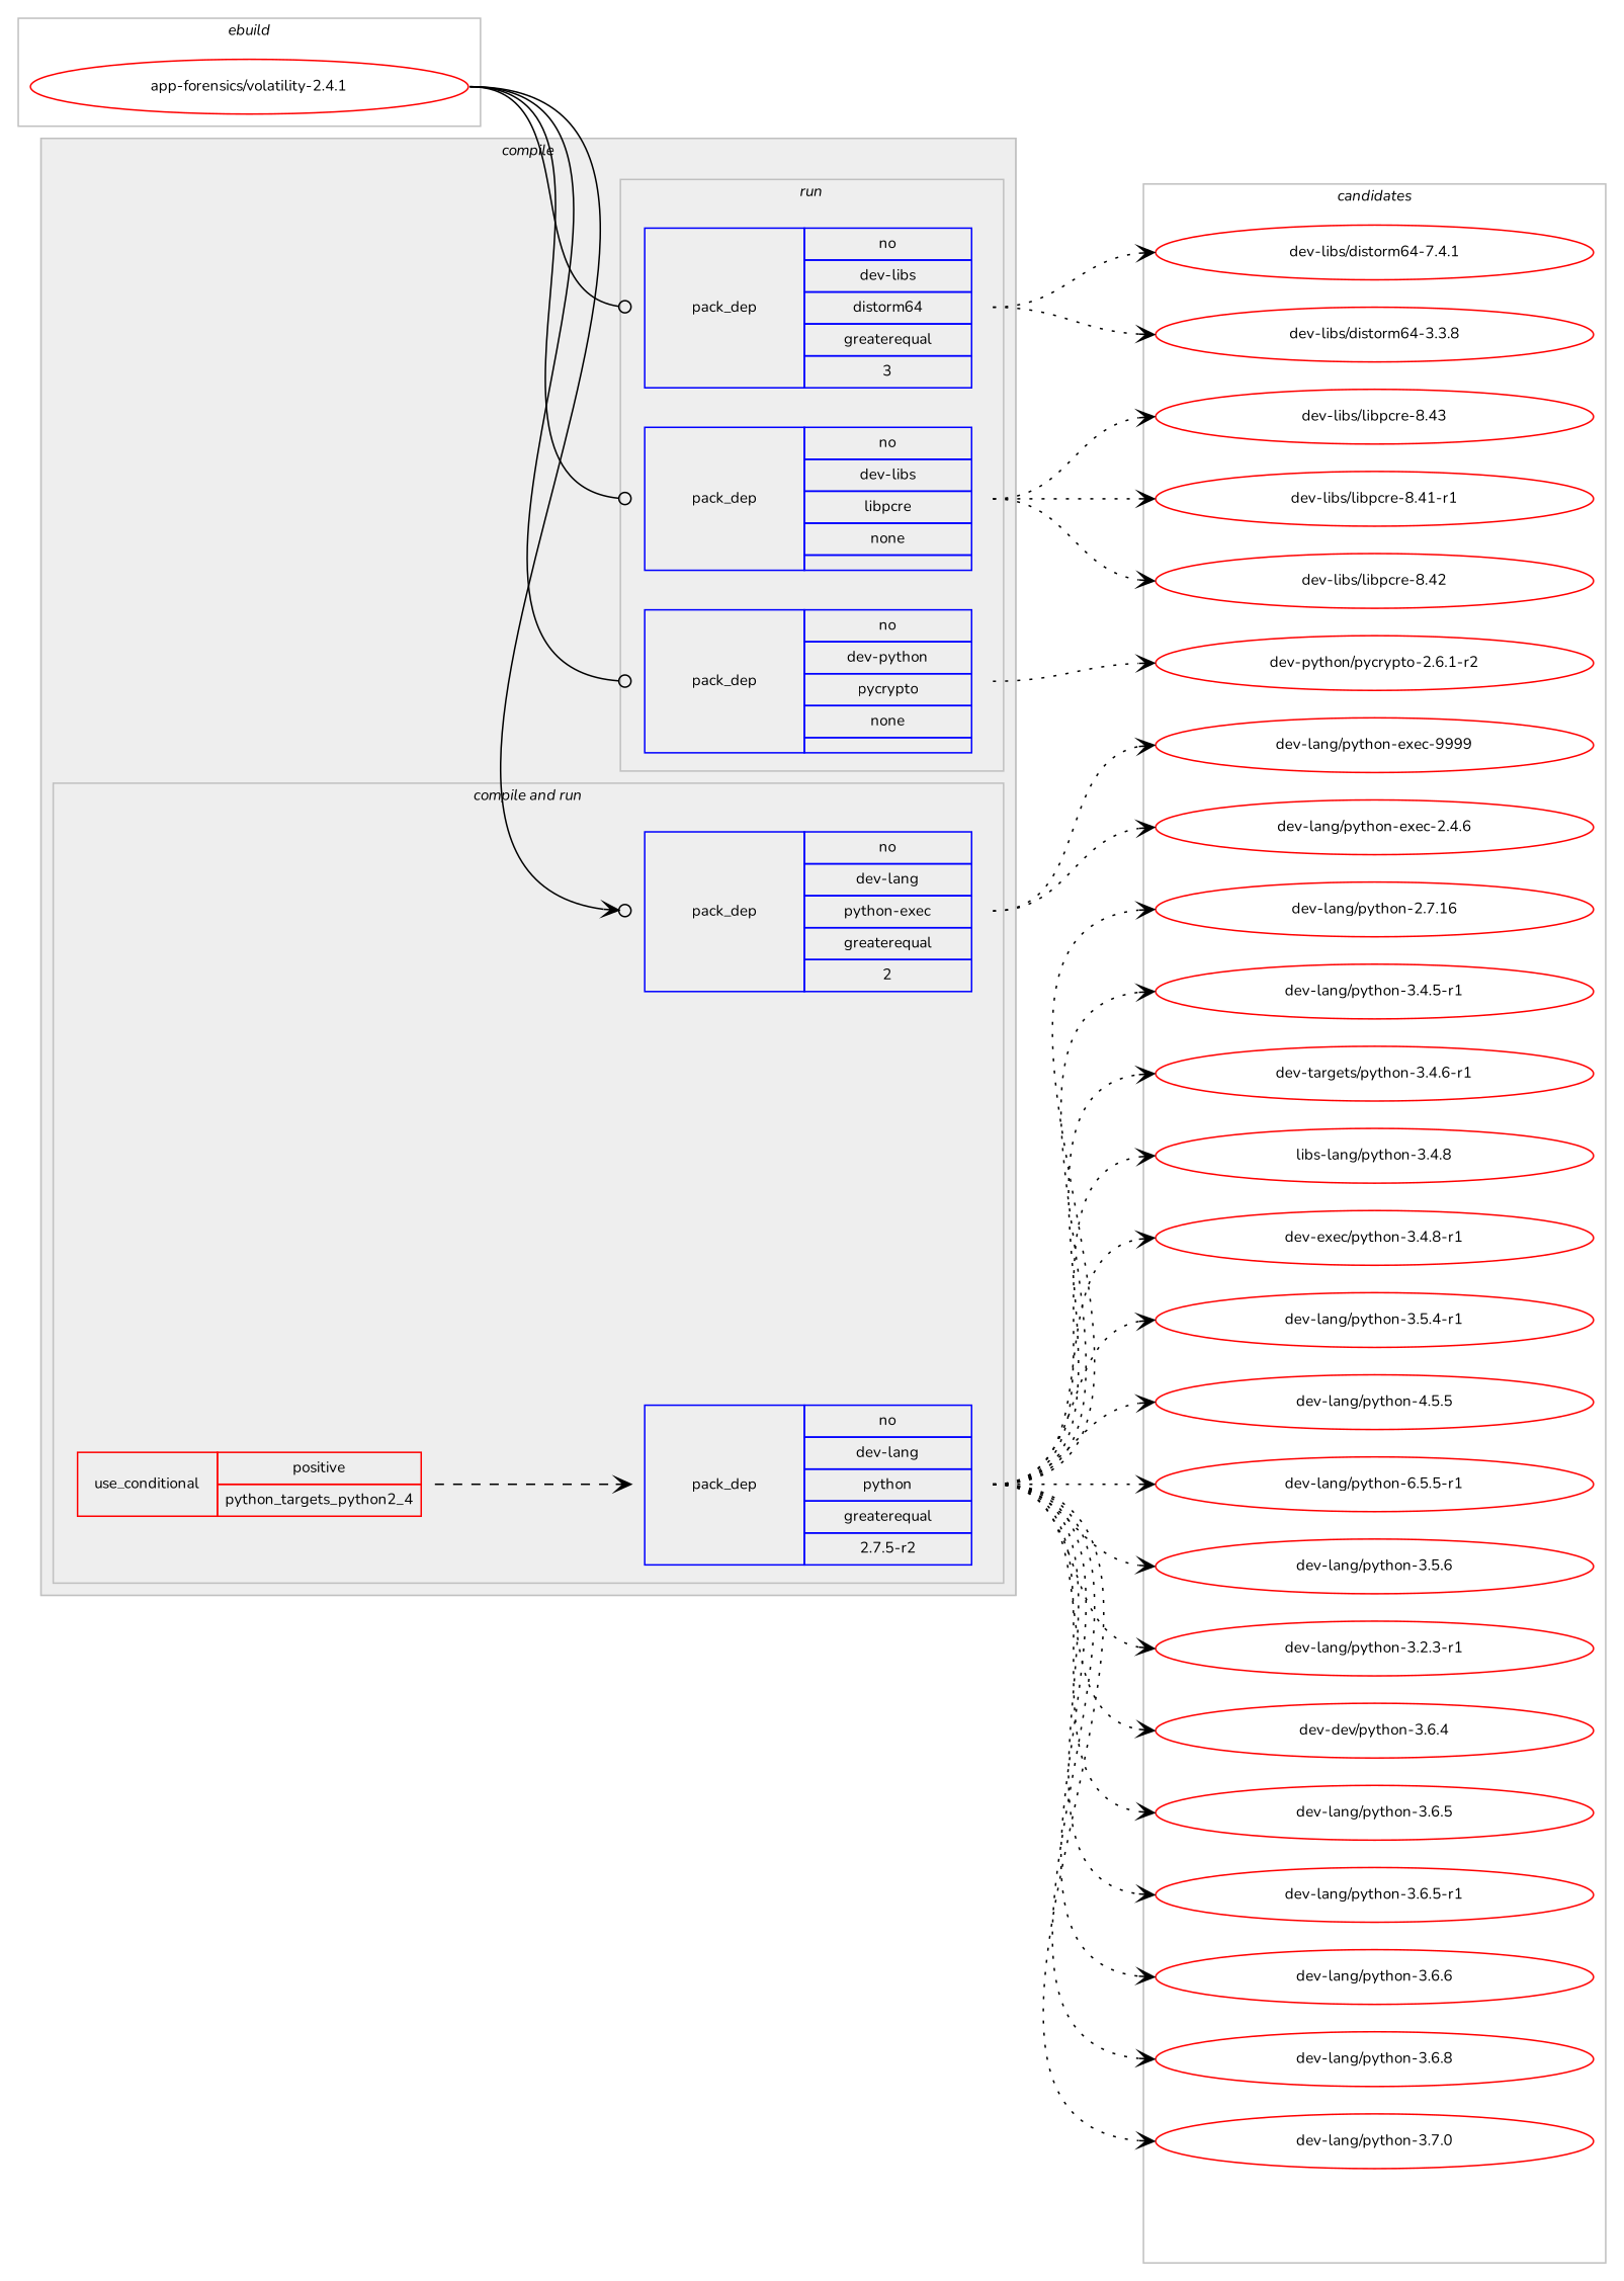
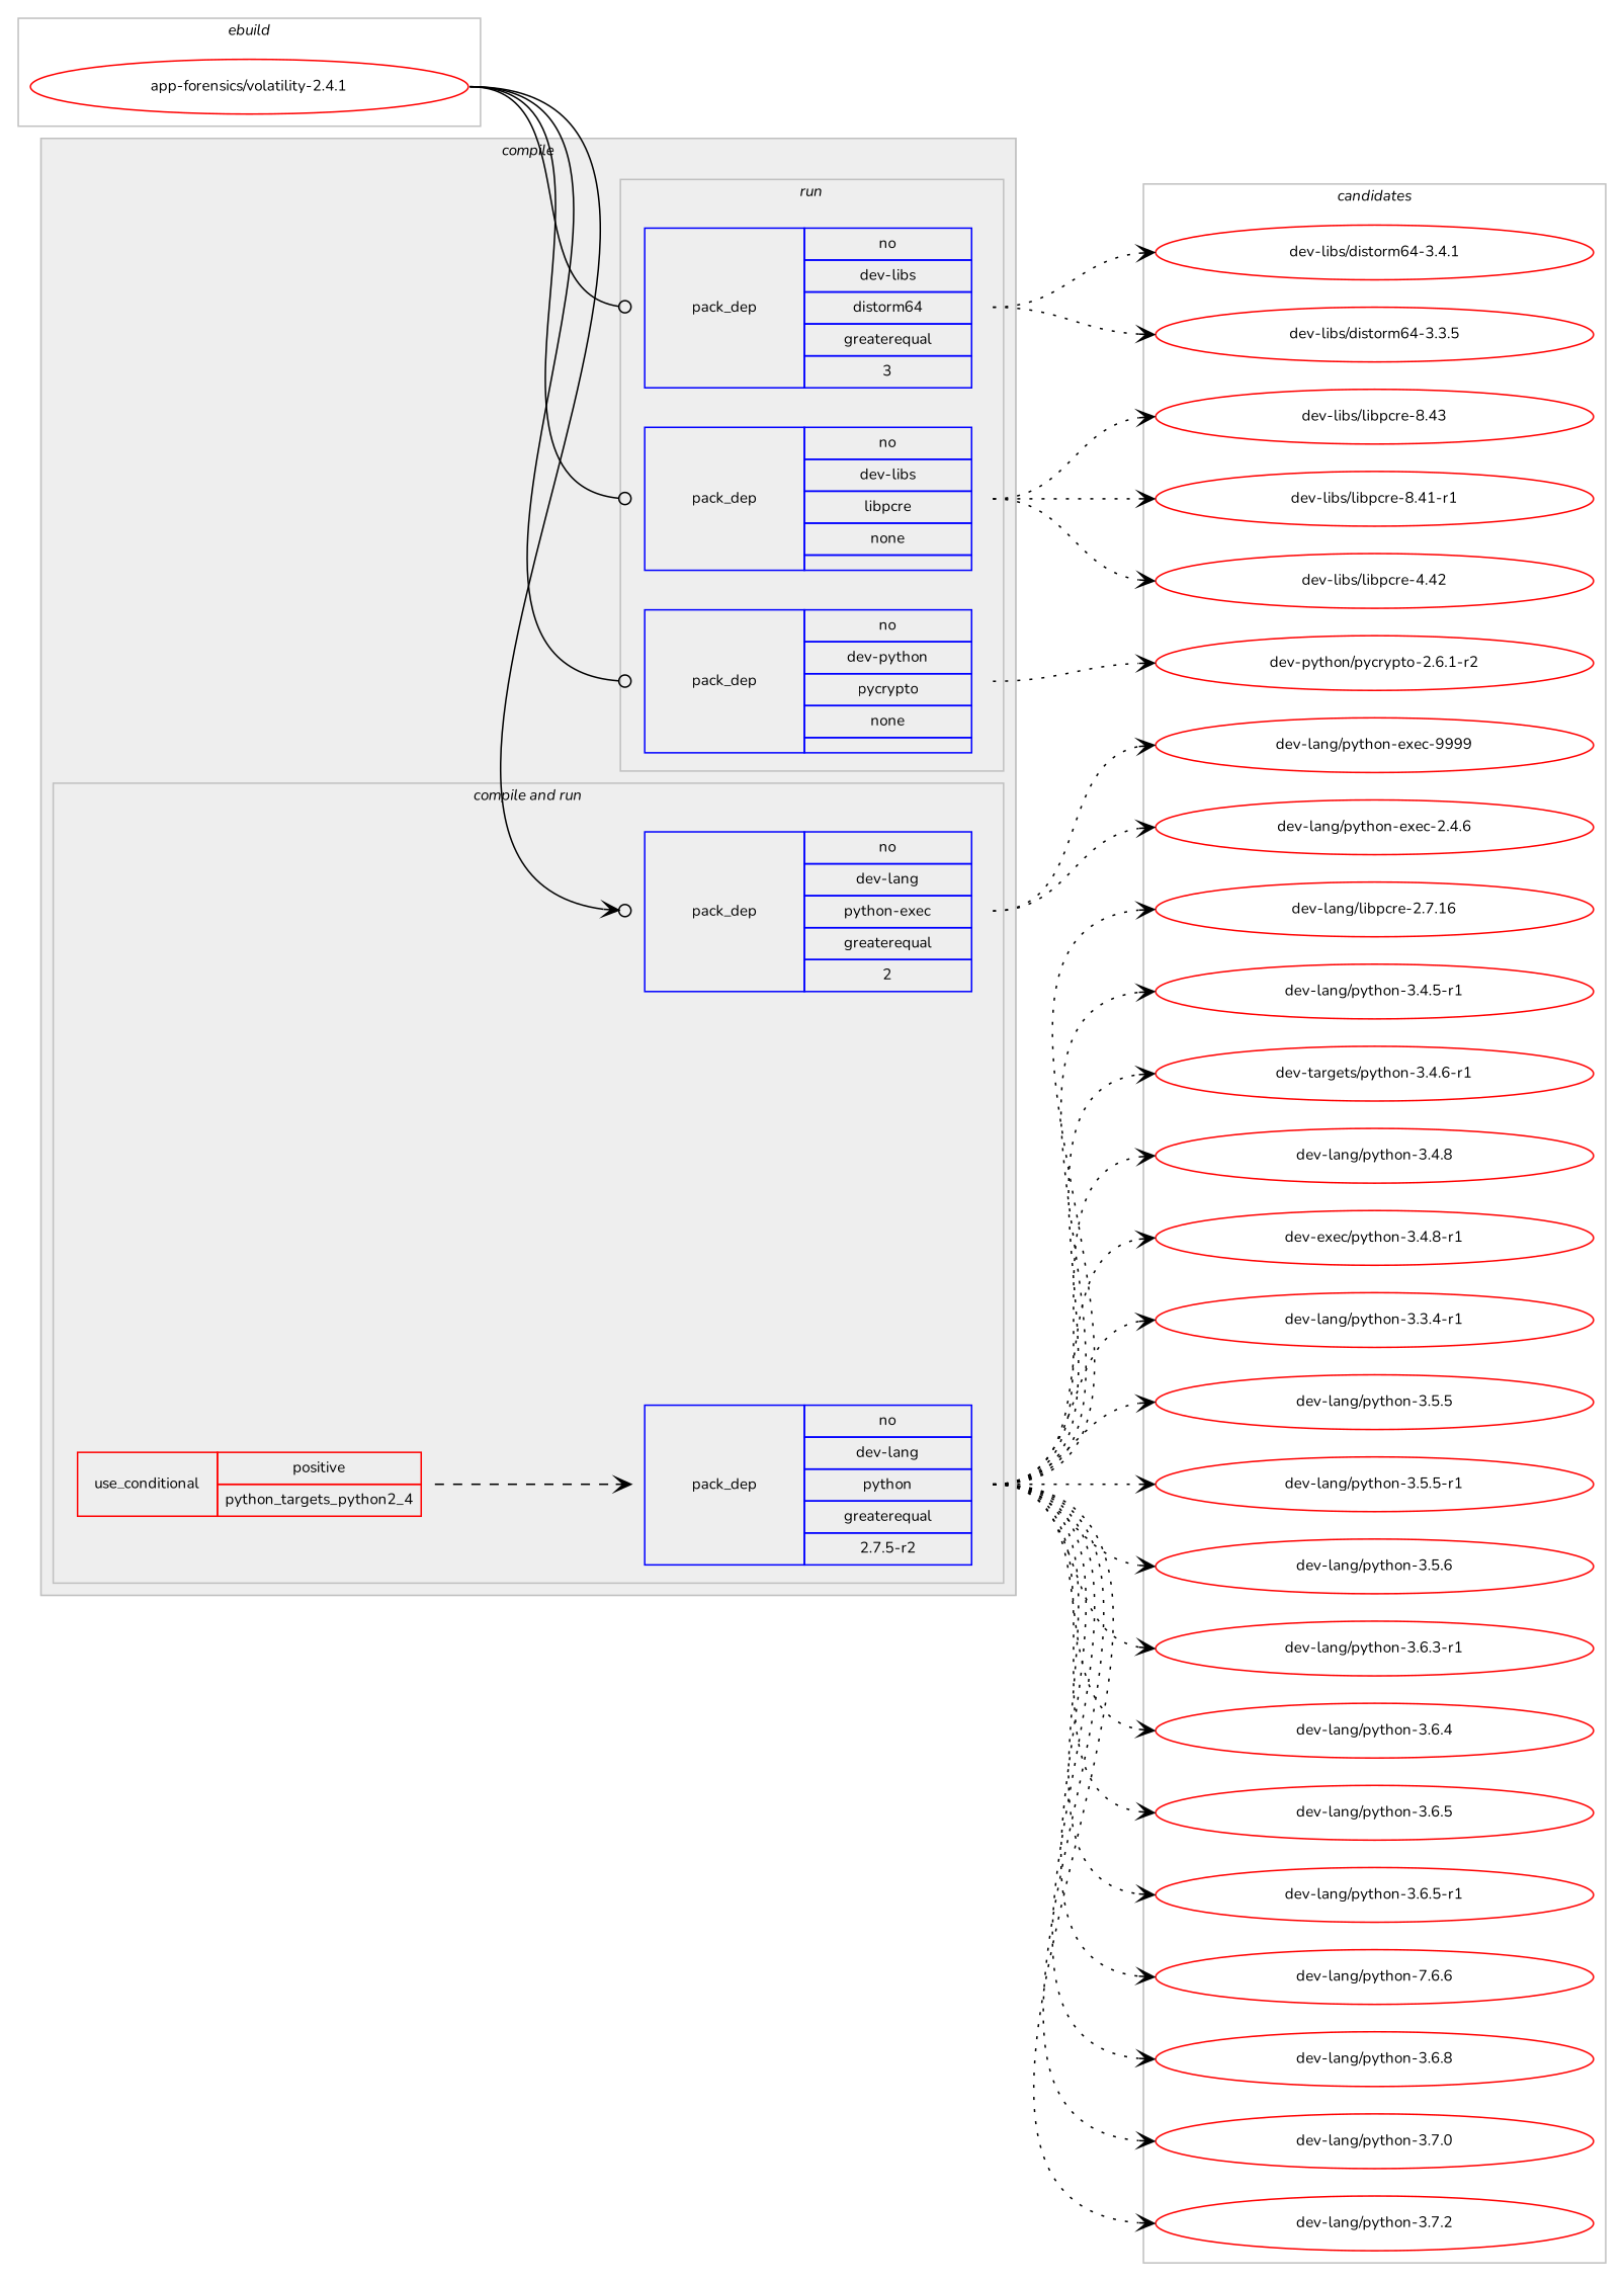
  digraph {
    compound=true
    concentrate=true
    fontname=Nunito
    fontsize=10
    newrank=true
    rankdir=LR
    ranksep=1.5
    node [color=red fontname=Nunito fontsize=10]
    edge [arrowhead=vee fontname=Nunito headport=w style=dotted tailport=e weight=100]
    n1 [label="app-forensics/volatility-2.4.1" width=4]
    n2 [color=blue label=<<TABLE BORDER="0" CELLBORDER="1" CELLSPACING="0" CELLPADDING="4" WIDTH="220"><TR><TD ROWSPAN="6" CELLPADDING="30">pack_dep</TD></TR><TR><TD WIDTH="110">no</TD></TR><TR><TD>dev-lang</TD></TR><TR><TD>python</TD></TR><TR><TD>greaterequal</TD></TR><TR><TD>2.7.5-r2</TD></TR></TABLE>> shape=none]
    n3 [label=<<TABLE BORDER="0" CELLBORDER="1" CELLSPACING="0" CELLPADDING="4"><TR><TD ROWSPAN="3" CELLPADDING="10">use_conditional</TD></TR><TR><TD>positive</TD></TR><TR><TD>python_targets_python2_4</TD></TR></TABLE>> shape=none]
    n4 [color=blue label=<<TABLE BORDER="0" CELLBORDER="1" CELLSPACING="0" CELLPADDING="4" WIDTH="220"><TR><TD ROWSPAN="6" CELLPADDING="30">pack_dep</TD></TR><TR><TD WIDTH="110">no</TD></TR><TR><TD>dev-lang</TD></TR><TR><TD>python-exec</TD></TR><TR><TD>greaterequal</TD></TR><TR><TD>2</TD></TR></TABLE>> shape=none]
    n5 [color=blue label=<<TABLE BORDER="0" CELLBORDER="1" CELLSPACING="0" CELLPADDING="4" WIDTH="220"><TR><TD ROWSPAN="6" CELLPADDING="30">pack_dep</TD></TR><TR><TD WIDTH="110">no</TD></TR><TR><TD>dev-libs</TD></TR><TR><TD>distorm64</TD></TR><TR><TD>greaterequal</TD></TR><TR><TD>3</TD></TR></TABLE>> shape=none]
    n6 [color=blue label=<<TABLE BORDER="0" CELLBORDER="1" CELLSPACING="0" CELLPADDING="4" WIDTH="220"><TR><TD ROWSPAN="6" CELLPADDING="30">pack_dep</TD></TR><TR><TD WIDTH="110">no</TD></TR><TR><TD>dev-libs</TD></TR><TR><TD>libpcre</TD></TR><TR><TD>none</TD></TR><TR><TD></TD></TR></TABLE>> shape=none]
    n7 [color=blue label=<<TABLE BORDER="0" CELLBORDER="1" CELLSPACING="0" CELLPADDING="4" WIDTH="220"><TR><TD ROWSPAN="6" CELLPADDING="30">pack_dep</TD></TR><TR><TD WIDTH="110">no</TD></TR><TR><TD>dev-python</TD></TR><TR><TD>pycrypto</TD></TR><TR><TD>none</TD></TR><TR><TD></TD></TR></TABLE>> shape=none]
-   n8 [label="dev-lang/python-2.7.16" width=4]
+   n8 [label="dev-lang/libpcre-2.7.16" width=4]
    n9 [label="dev-lang/python-3.4.5-r1" width=4]
    n10 [label="dev-targets/python-3.4.6-r1" width=4]
-   n11 [label="libs-lang/python-3.4.8" width=4]
+   n11 [label="dev-lang/python-3.4.8" width=4]
    n12 [label="dev-exec/python-3.4.8-r1" width=4]
-   n13 [label="dev-lang/python-3.5.4-r1" width=4]
-   n14 [label="dev-lang/python-4.5.5" width=4]
-   n15 [label="dev-lang/python-6.5.5-r1" width=4]
+   n13 [label="dev-lang/python-3.3.4-r1" width=4]
+   n14 [label="dev-lang/python-3.5.5" width=4]
+   n15 [label="dev-lang/python-3.5.5-r1" width=4]
    n16 [label="dev-lang/python-3.5.6" width=4]
-   n17 [label="dev-lang/python-3.2.3-r1" width=4]
-   n18 [label="dev-dev/python-3.6.4" width=4]
+   n17 [label="dev-lang/python-3.6.3-r1" width=4]
+   n18 [label="dev-lang/python-3.6.4" width=4]
    n19 [label="dev-lang/python-3.6.5" width=4]
    n20 [label="dev-lang/python-3.6.5-r1" width=4]
-   n21 [label="dev-lang/python-3.6.6" width=4]
+   n21 [label="dev-lang/python-7.6.6" width=4]
    n22 [label="dev-lang/python-3.6.8" width=4]
    n23 [label="dev-lang/python-3.7.0" width=4]
+   n24 [label="dev-lang/python-3.7.2" width=4]
    n25 [label="dev-lang/python-exec-2.4.6" width=4]
    n26 [label="dev-lang/python-exec-9999" width=4]
-   n27 [label="dev-libs/distorm64-3.3.8" width=4]
-   n28 [label="dev-libs/distorm64-7.4.1" width=4]
+   n27 [label="dev-libs/distorm64-3.3.5" width=4]
+   n28 [label="dev-libs/distorm64-3.4.1" width=4]
    n29 [label="dev-libs/libpcre-8.41-r1" width=4]
-   n30 [label="dev-libs/libpcre-8.42" width=4]
+   n30 [label="dev-libs/libpcre-4.42" width=4]
    n31 [label="dev-libs/libpcre-8.43" width=4]
    n32 [label="dev-python/pycrypto-2.6.1-r2" width=4]
    subgraph cluster_1 {
      color=gray
      label=<<i>ebuild</i>>
      rank=same
      n1
    }
    subgraph cluster_2 {
      color=gray
      label=<<i>dependencies</i>>
      subgraph cluster_3 {
        color=gray
        fillcolor="#eeeeee"
        label=<<i>compile</i>>
        style=filled
      }
      subgraph cluster_4 {
        color=gray
        fillcolor="#eeeeee"
        label=<<i>compile and run</i>>
        style=filled
        subgraph sub_5 {
          color=gray
          fillcolor="#eeeeee"
          label=<<i>compile and run</i>>
          style=filled
          n3
          subgraph sub_6 {
            color=gray
            fillcolor="#eeeeee"
            label=<<i>compile and run</i>>
            style=filled
            n2
          }
        }
        subgraph sub_7 {
          color=gray
          fillcolor="#eeeeee"
          label=<<i>compile and run</i>>
          style=filled
          n4
        }
      }
      subgraph cluster_8 {
        color=gray
        fillcolor="#eeeeee"
        label=<<i>run</i>>
        style=filled
        subgraph sub_9 {
          color=gray
          fillcolor="#eeeeee"
          label=<<i>run</i>>
          style=filled
          n5
        }
        subgraph sub_10 {
          color=gray
          fillcolor="#eeeeee"
          label=<<i>run</i>>
          style=filled
          n6
        }
        subgraph sub_11 {
          color=gray
          fillcolor="#eeeeee"
          label=<<i>run</i>>
          style=filled
          n7
        }
      }
    }
    subgraph cluster_12 {
      color=gray
      label=<<i>candidates</i>>
      rank=same
      subgraph sub_13 {
        color=black
        label=<<i>candidates</i>>
        nodesep=1
        rank=same
        n8
        n9
        n10
        n11
        n12
        n13
        n14
        n15
        n16
        n17
        n18
        n19
        n20
        n21
        n22
        n23
+       n24
      }
      subgraph sub_14 {
        color=black
        label=<<i>candidates</i>>
        nodesep=1
        rank=same
        n25
        n26
      }
      subgraph sub_15 {
        color=black
        label=<<i>candidates</i>>
        nodesep=1
        rank=same
        n27
        n28
      }
      subgraph sub_16 {
        color=black
        label=<<i>candidates</i>>
        nodesep=1
        rank=same
        n29
        n30
        n31
      }
      subgraph sub_17 {
        color=black
        label=<<i>candidates</i>>
        nodesep=1
        rank=same
        n32
      }
    }
    n1 -> n4 [arrowhead=odotvee style=solid weight=20]
    n1 -> n5 [arrowhead=odot style=solid weight=20]
    n1 -> n6 [arrowhead=odot style=solid weight=20]
    n1 -> n7 [arrowhead=odot style=solid weight=20]
    n2 -> n8
    n2 -> n9
    n2 -> n10
    n2 -> n11
    n2 -> n12
    n2 -> n13
    n2 -> n14
    n2 -> n15
    n2 -> n16
    n2 -> n17
    n2 -> n18
    n2 -> n19
    n2 -> n20
    n2 -> n21
    n2 -> n22
    n2 -> n23
+   n2 -> n24
    n3 -> n2 [style=dashed weight=20]
    n4 -> n25
    n4 -> n26
    n5 -> n27
    n5 -> n28
    n6 -> n29
    n6 -> n30
    n6 -> n31
    n7 -> n32
  }
